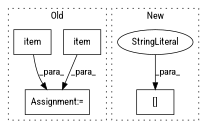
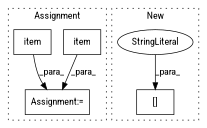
  digraph {
    fontname="Roboto Condensed"
    node [a=32 l=6 shape=box fontname="Roboto Condensed"]
    edge [fontname="Roboto Condensed"]
    n1 [label=item s=13163]
    n2 [a=7 l=2 label="Assignment:=" s=13201]
    n3 [label=item s=13075]
    n4 [a=2 l="13,1" label="[]" s="10279,10310"]
    n5 [a=45 l=18 label=StringLiteral s=10292 shape=ellipse]
    subgraph cluster_1 {
-     label=Old
+     label=Assignment
      style=dotted
      n1
      n2
      n3
    }
    subgraph cluster_2 {
      label=New
      style=dotted
      n4
      n5
    }
    n1 -> n2 [label=_para_]
    n3 -> n2 [label=_para_]
    n5 -> n4 [label=_para_]
  }
